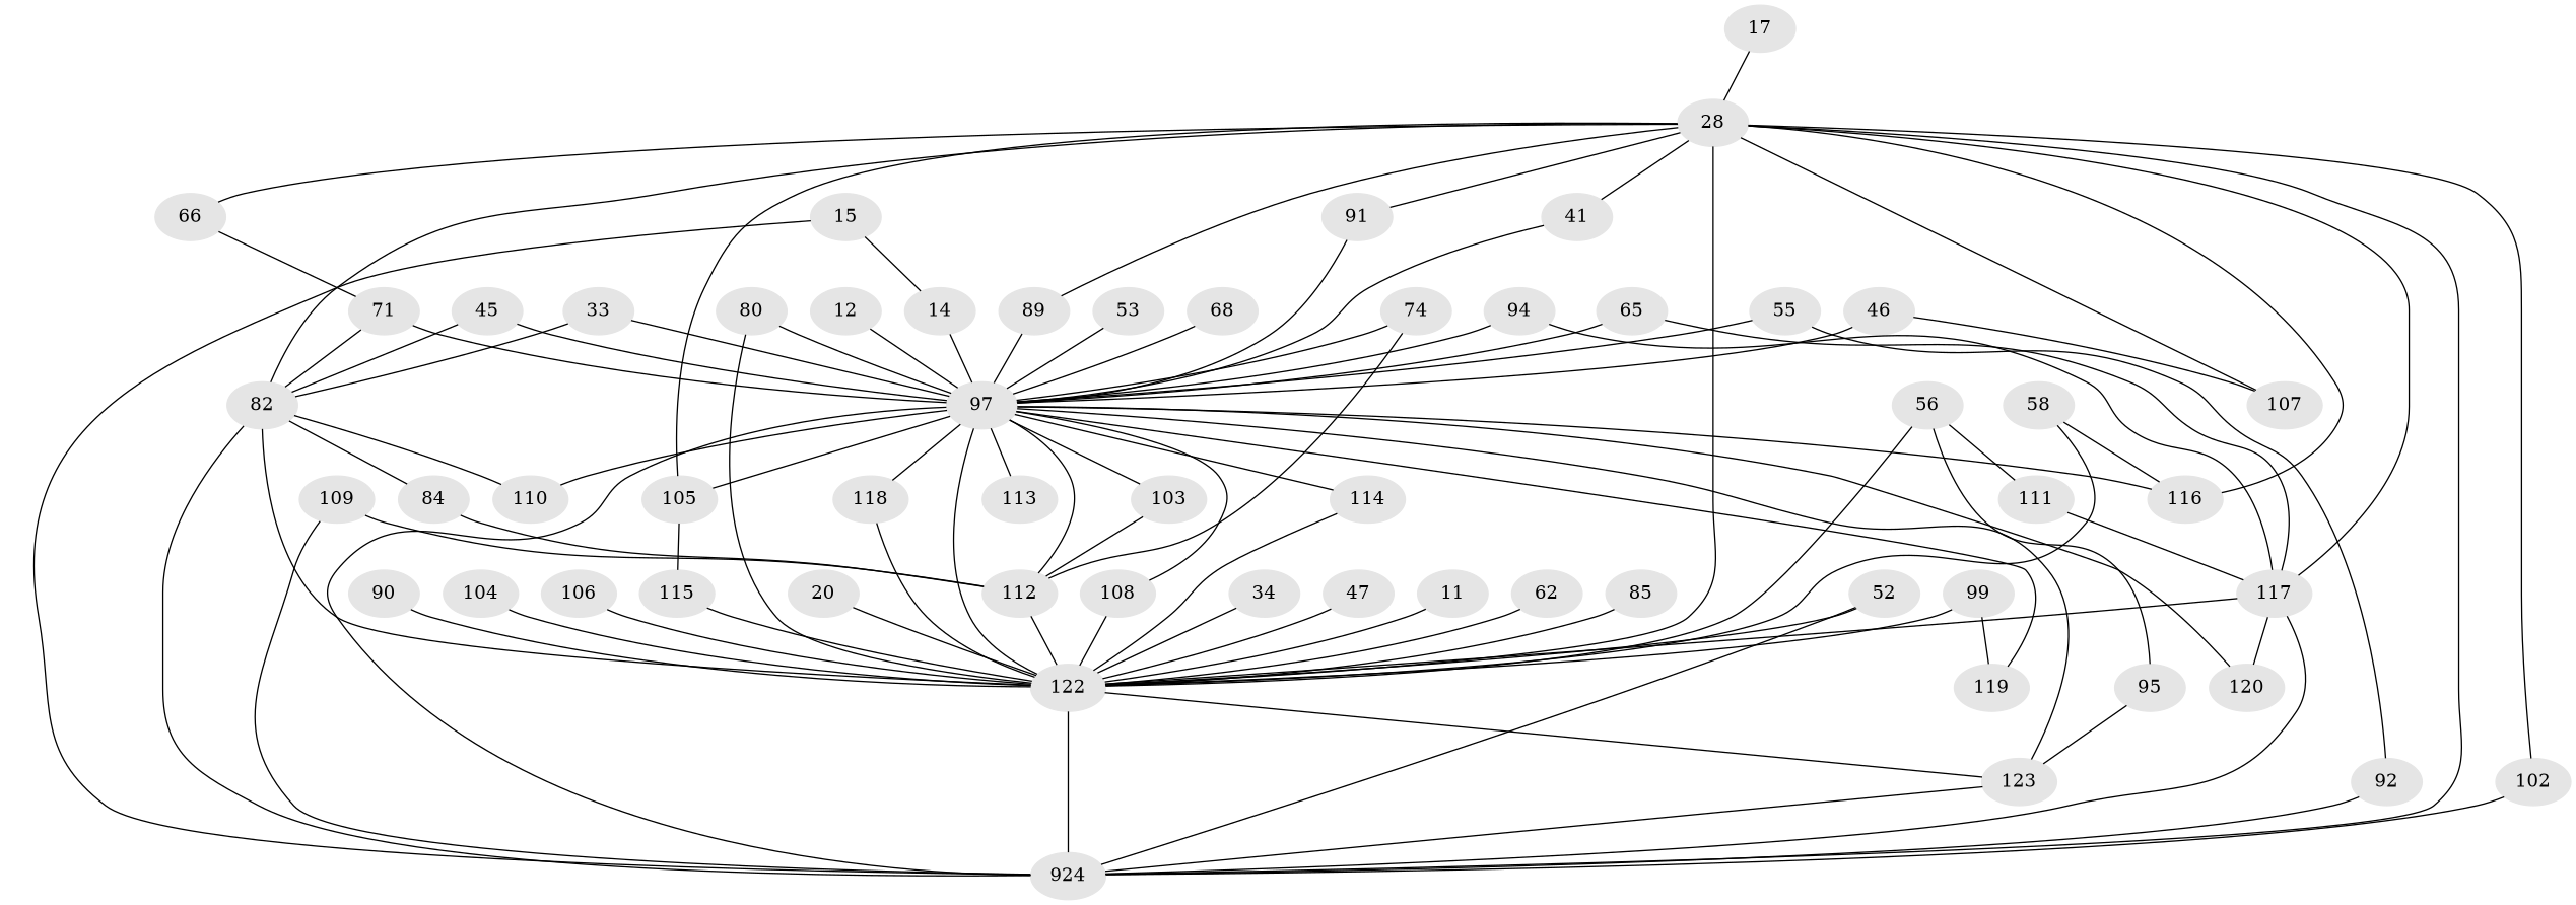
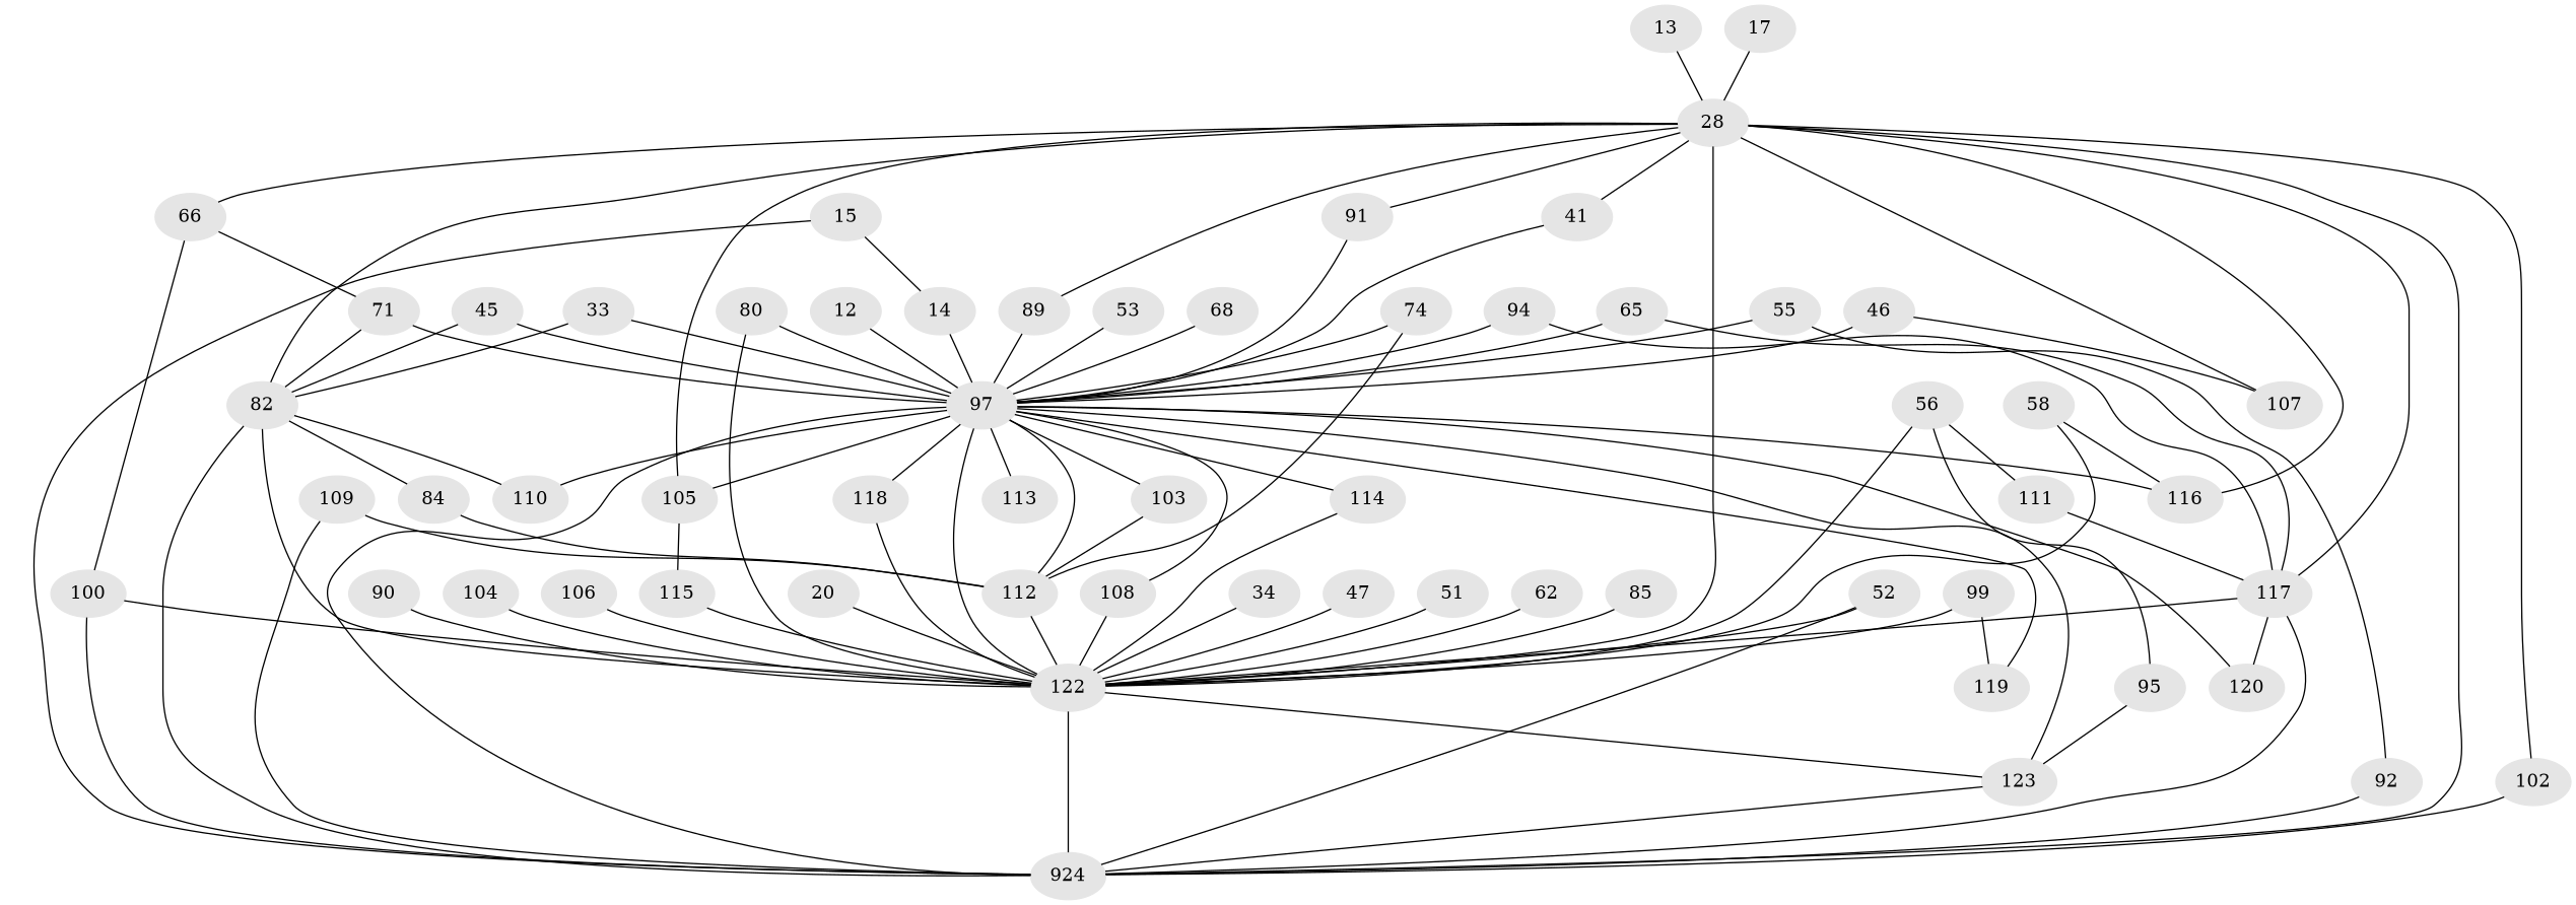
  graph {
    node [color=gray90 style=filled]
    122 [super="+87+39+48+78+8"]
    n2 [label=924 super="+30+6"]
    123 [super="+72+61"]
-   11
+   11 [label=51]
    97 [super="+88"]
    105 [super="+19+57+69"]
    116 [super="+31"]
    112 [super="+70+98+93"]
    110
    103
    108 [super="+77"]
    113
    114 [super="+67+83"]
    118
    119
    120
    12
    28 [super="+21"]
    41
    66
    82 [super="+81+25+79"]
    89 [super="+86"]
    91
    102 [super="+51"]
    107
    117 [super="+35+54+59"]
+   13
    14
    15
    17
    20
    71
+   100 [super="+27"]
    84
    115
    33
    34 [super="+23"]
    45
    46
    47
    52
    53
    55
    92
    56
    95
    111
    58
    62
    65
    68
    74
    80 [super="+75"]
    85 [super="+64"]
    90
    94
    99
    104
    106
    109
    122 -- n2 [weight=10]
    122 -- 123
    123 -- n2 [weight=3]
    11 -- 122 [weight=2]
    97 -- 122 [weight=13]
    97 -- n2 [weight=5]
    97 -- 123 [weight=3]
    97 -- 105 [weight=3]
    97 -- 116 [weight=2]
    97 -- 112
    97 -- 110
    97 -- 103
    97 -- 108 [weight=2]
    97 -- 113 [weight=2]
    97 -- 114 [weight=3]
    97 -- 118
    97 -- 119
    97 -- 120
    105 -- 115
    112 -- 122 [weight=8]
    103 -- 112
    108 -- 122 [weight=3]
    114 -- 122
    118 -- 122
    12 -- 97
    28 -- 122 [weight=10]
    28 -- n2 [weight=4]
    28 -- 105 [weight=2]
    28 -- 116
    28 -- 41
    28 -- 66 [weight=2]
    28 -- 82 [weight=2]
    28 -- 89
    28 -- 91
    28 -- 102
    28 -- 107
    28 -- 117 [weight=2]
    41 -- 97
    66 -- 71
+   66 -- 100
    82 -- 122 [weight=7]
    82 -- n2
    82 -- 110
    82 -- 84
    89 -- 97 [weight=3]
    91 -- 97
    102 -- n2 [weight=2]
    117 -- 122 [weight=5]
    117 -- n2
    117 -- 120
+   13 -- 28 [weight=2]
    14 -- 97
    15 -- n2
    15 -- 14
    17 -- 28 [weight=2]
    20 -- 122 [weight=2]
    71 -- 97
    71 -- 82
+   100 -- 122
+   100 -- n2
    84 -- 112
    115 -- 122
    33 -- 97
    33 -- 82
    34 -- 122 [weight=3]
    45 -- 97
    45 -- 82
    46 -- 97 [weight=2]
    46 -- 107
    47 -- 122
    52 -- 122
    52 -- n2
    53 -- 97
    55 -- 97 [weight=2]
    55 -- 92
    92 -- n2
    56 -- 122 [weight=2]
    56 -- 95
    56 -- 111
    95 -- 123
    111 -- 117
    58 -- 122
    58 -- 116
    62 -- 122 [weight=2]
    65 -- 97
    65 -- 117
    68 -- 97
    74 -- 97
    74 -- 112
    80 -- 122
    80 -- 97 [weight=2]
    85 -- 122 [weight=2]
    90 -- 122 [weight=2]
    94 -- 97
    94 -- 117
    99 -- 122 [weight=2]
    99 -- 119
    104 -- 122
    106 -- 122 [weight=2]
    109 -- n2
    109 -- 112
  }
